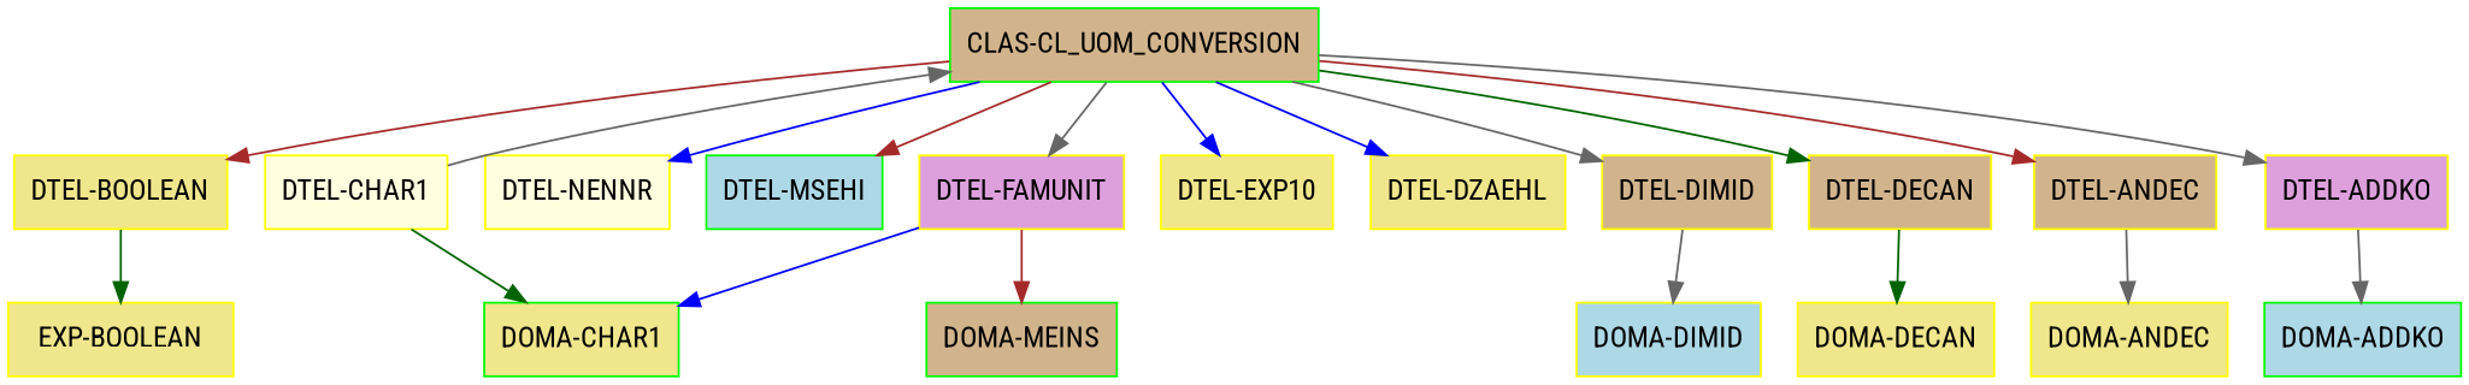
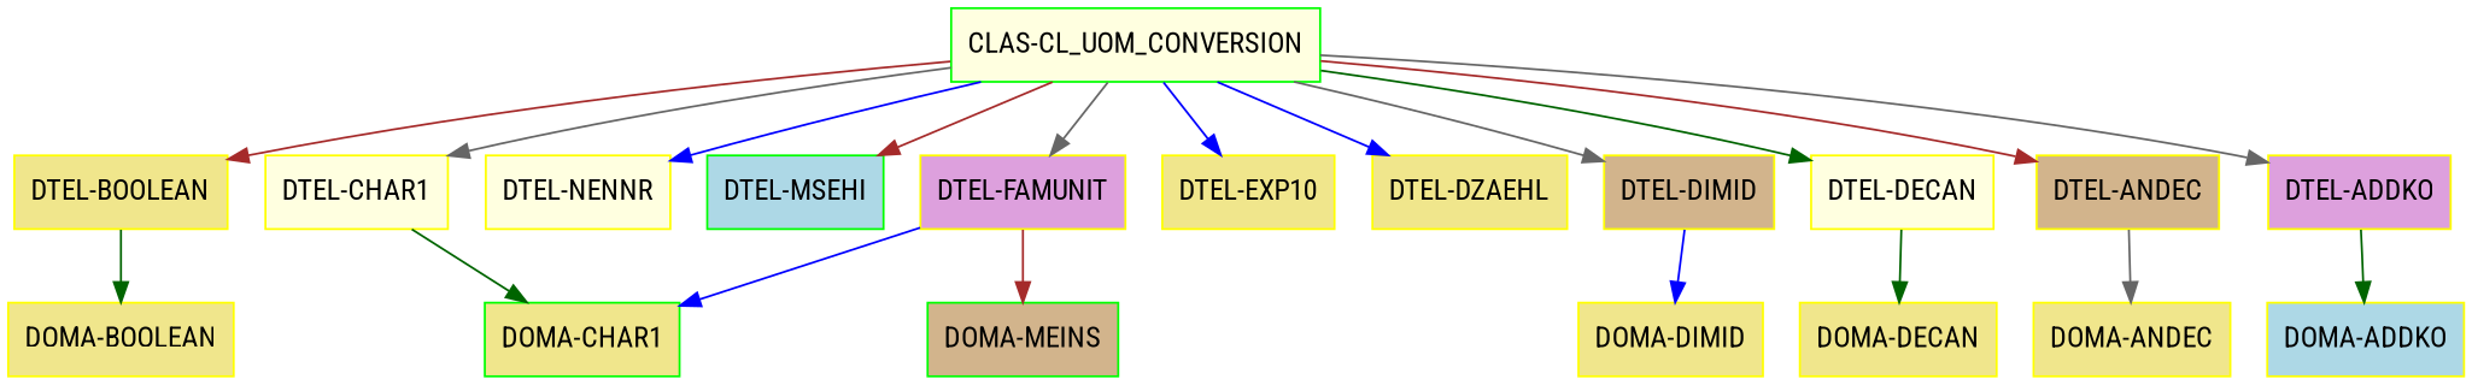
  digraph {
    fontname="Roboto Condensed"
    node [color=yellow fillcolor=khaki fontname="Roboto Condensed" shape=box style=filled]
    edge [color=gray40 fontname="Roboto Condensed"]
-   "CLAS-CL_UOM_CONVERSION" [color=green fillcolor=tan]
+   "CLAS-CL_UOM_CONVERSION" [color=green fillcolor=lightyellow]
    "DTEL-BOOLEAN"
    "DTEL-CHAR1" [fillcolor=lightyellow]
    "DTEL-NENNR" [fillcolor=lightyellow]
    "DTEL-MSEHI" [color=green fillcolor=lightblue]
    "DTEL-FAMUNIT" [fillcolor=plum]
    "DTEL-EXP10"
    "DTEL-DZAEHL"
    "DTEL-DIMID" [fillcolor=tan]
-   "DTEL-DECAN" [fillcolor=tan]
+   "DTEL-DECAN" [fillcolor=lightyellow]
    "DTEL-ANDEC" [fillcolor=tan]
    "DTEL-ADDKO" [fillcolor=plum]
-   "DOMA-BOOLEAN" [label="EXP-BOOLEAN"]
+   "DOMA-BOOLEAN"
    "DOMA-CHAR1" [color=green]
    "DOMA-MEINS" [color=green fillcolor=tan]
-   "DOMA-DIMID" [fillcolor=lightblue]
+   "DOMA-DIMID"
    "DOMA-DECAN"
    "DOMA-ANDEC"
-   "DOMA-ADDKO" [color=green fillcolor=lightblue]
+   "DOMA-ADDKO" [fillcolor=lightblue]
    "CLAS-CL_UOM_CONVERSION" -> "DTEL-BOOLEAN" [color=brown]
-   "DTEL-CHAR1" -> "CLAS-CL_UOM_CONVERSION"
+   "CLAS-CL_UOM_CONVERSION" -> "DTEL-CHAR1"
    "CLAS-CL_UOM_CONVERSION" -> "DTEL-NENNR" [color=blue]
    "CLAS-CL_UOM_CONVERSION" -> "DTEL-MSEHI" [color=brown]
    "CLAS-CL_UOM_CONVERSION" -> "DTEL-FAMUNIT"
    "CLAS-CL_UOM_CONVERSION" -> "DTEL-EXP10" [color=blue]
    "CLAS-CL_UOM_CONVERSION" -> "DTEL-DZAEHL" [color=blue]
    "CLAS-CL_UOM_CONVERSION" -> "DTEL-DIMID"
    "CLAS-CL_UOM_CONVERSION" -> "DTEL-DECAN" [color=darkgreen]
    "CLAS-CL_UOM_CONVERSION" -> "DTEL-ANDEC" [color=brown]
    "CLAS-CL_UOM_CONVERSION" -> "DTEL-ADDKO"
    "DTEL-BOOLEAN" -> "DOMA-BOOLEAN" [color=darkgreen]
    "DTEL-CHAR1" -> "DOMA-CHAR1" [color=darkgreen]
    "DTEL-FAMUNIT" -> "DOMA-CHAR1" [color=blue]
    "DTEL-FAMUNIT" -> "DOMA-MEINS" [color=brown]
-   "DTEL-DIMID" -> "DOMA-DIMID"
+   "DTEL-DIMID" -> "DOMA-DIMID" [color=blue]
    "DTEL-DECAN" -> "DOMA-DECAN" [color=darkgreen]
    "DTEL-ANDEC" -> "DOMA-ANDEC"
-   "DTEL-ADDKO" -> "DOMA-ADDKO"
+   "DTEL-ADDKO" -> "DOMA-ADDKO" [color=darkgreen]
  }
